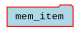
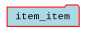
  digraph {
    rankdir=LR
    fontname="Liberation Mono"
-   n1 [color=red fillcolor=lightblue fontname="Liberation Mono" fontsize=10 height=0.2 label=mem_item shape=folder style=filled width=0.4]
+   n1 [color=red fillcolor=lightblue fontname="Liberation Mono" fontsize=10 height=0.2 label=item_item shape=folder style=filled width=0.4]
  }
